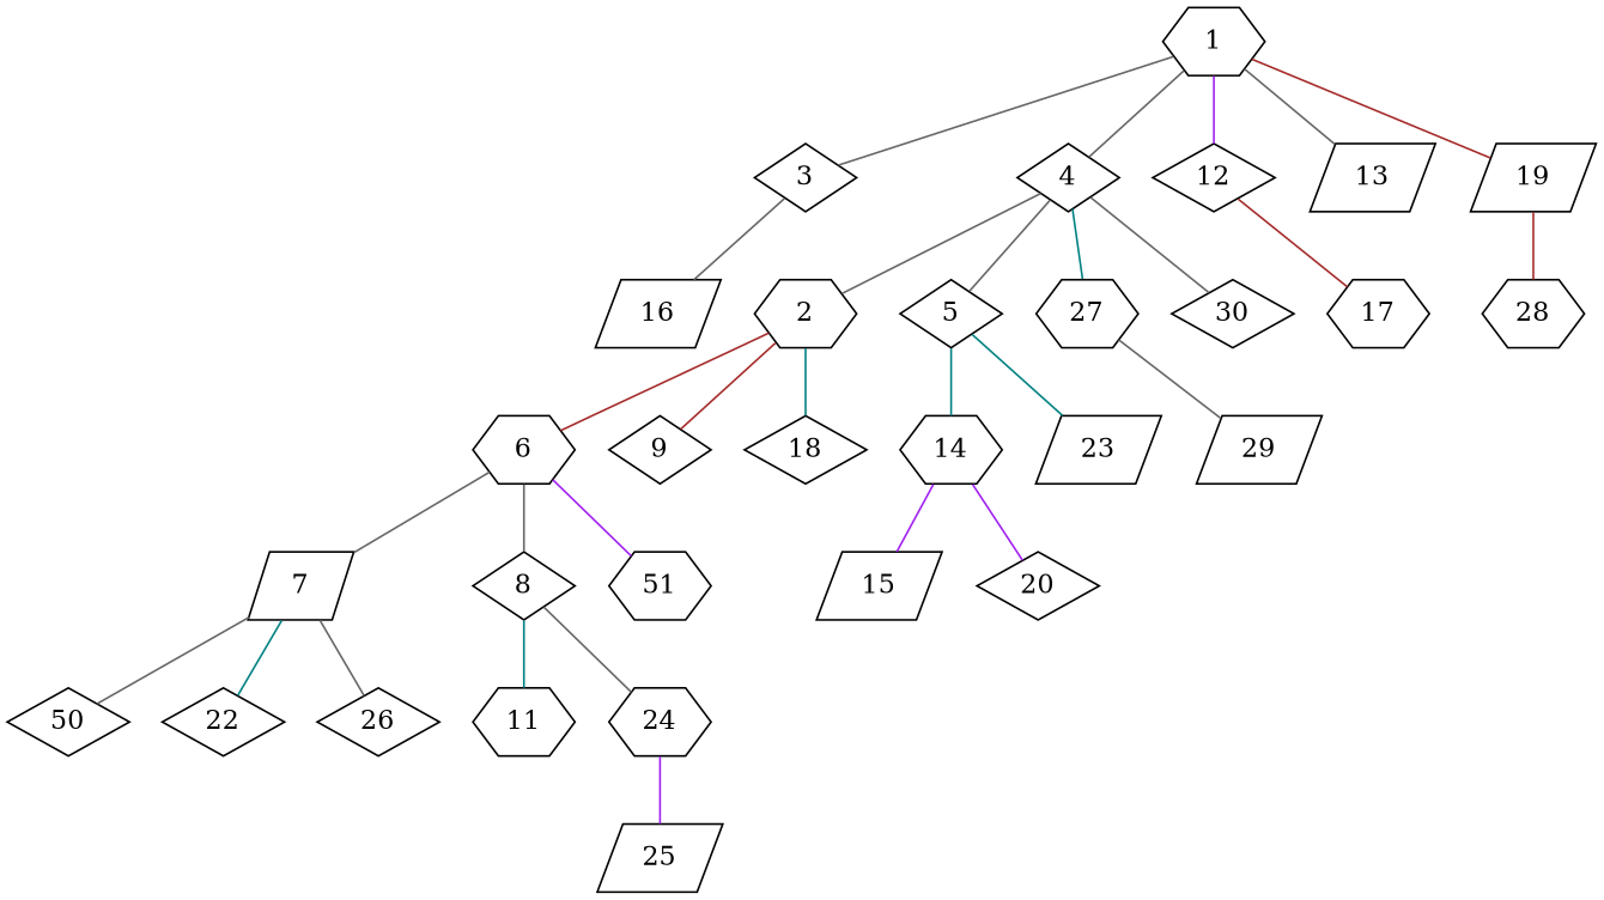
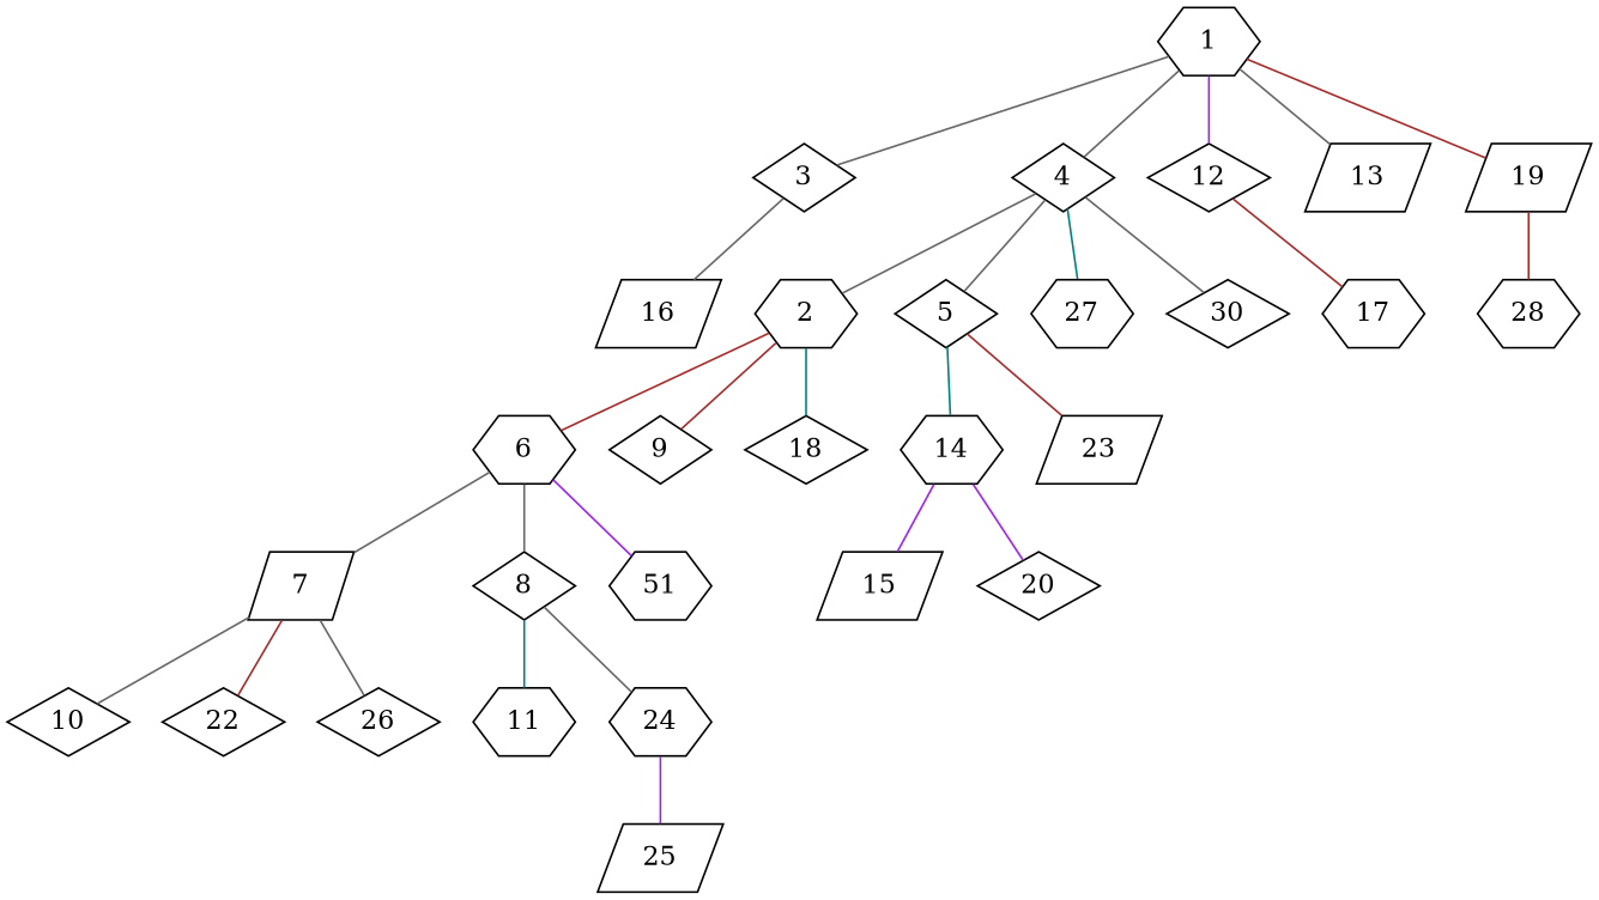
  graph {
    node [shape=diamond]
    edge [color=gray40]
    1 [shape=hexagon]
    3
    4
    12
    13 [shape=parallelogram]
    19 [shape=parallelogram]
    2 [shape=hexagon]
    6 [shape=hexagon]
    9
    18
    16 [shape=parallelogram]
    5
    27 [shape=hexagon]
    30
    17 [shape=hexagon]
    28 [shape=hexagon]
    7 [shape=parallelogram]
    8
    n19 [label=51 shape=hexagon]
    14 [shape=hexagon]
    23 [shape=parallelogram]
-   29 [shape=parallelogram]
-   10 [label=50]
+   10
    22
    26
    11 [shape=hexagon]
    24 [shape=hexagon]
    15 [shape=parallelogram]
    20
    25 [shape=parallelogram]
    1 -- 3
    1 -- 4
    1 -- 12 [color=purple]
    1 -- 13
    1 -- 19 [color=brown]
    3 -- 16
    4 -- 2
    4 -- 5
    4 -- 27 [color=teal]
    4 -- 30
    12 -- 17 [color=brown]
    19 -- 28 [color=brown]
    2 -- 6 [color=brown]
    2 -- 9 [color=brown]
    2 -- 18 [color=teal]
    6 -- 7
    6 -- 8
    6 -- n19 [color=purple]
    5 -- 14 [color=teal]
-   5 -- 23 [color=teal]
-   27 -- 29
+   5 -- 23 [color=brown]
    7 -- 10
-   7 -- 22 [color=teal]
+   7 -- 22 [color=brown]
    7 -- 26
    8 -- 11 [color=teal]
    8 -- 24
    14 -- 15 [color=purple]
    14 -- 20 [color=purple]
    24 -- 25 [color=purple]
  }
